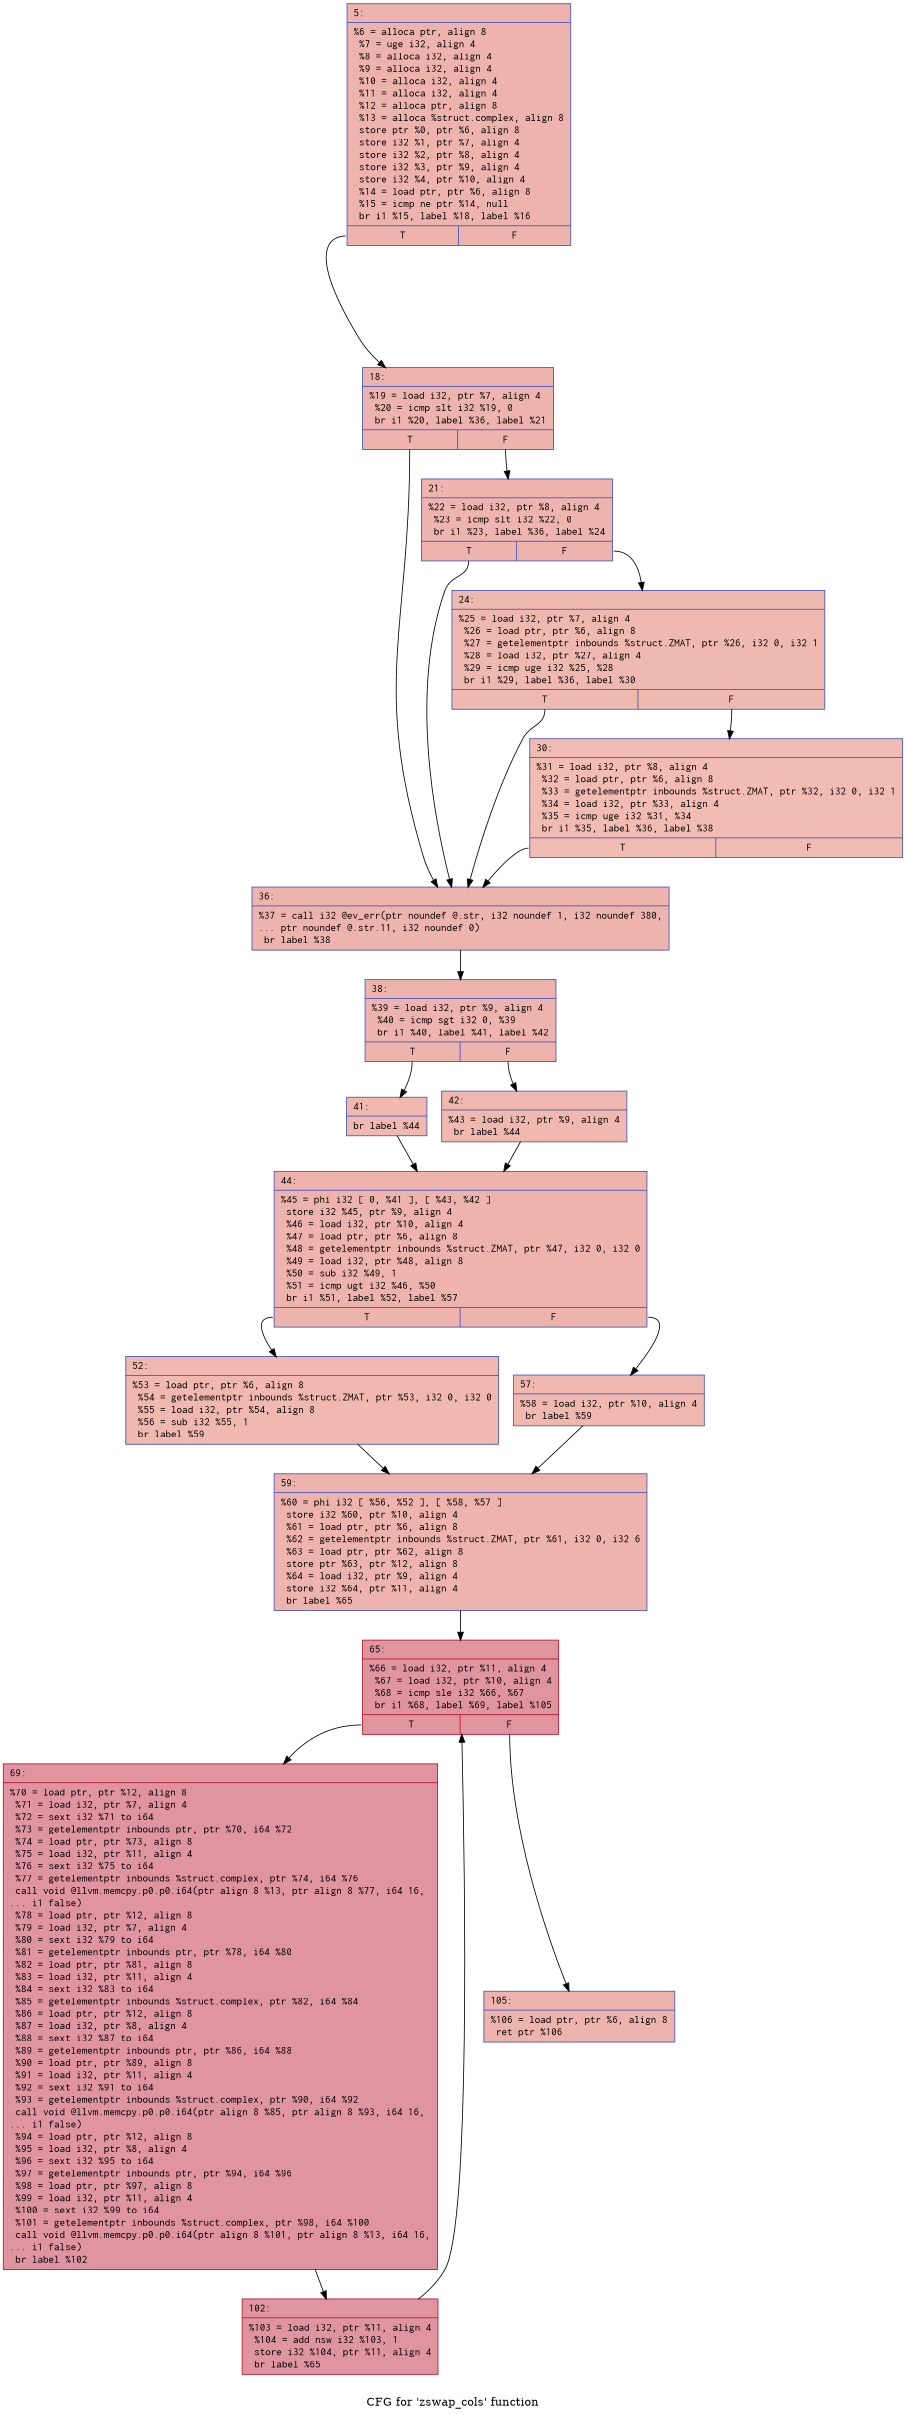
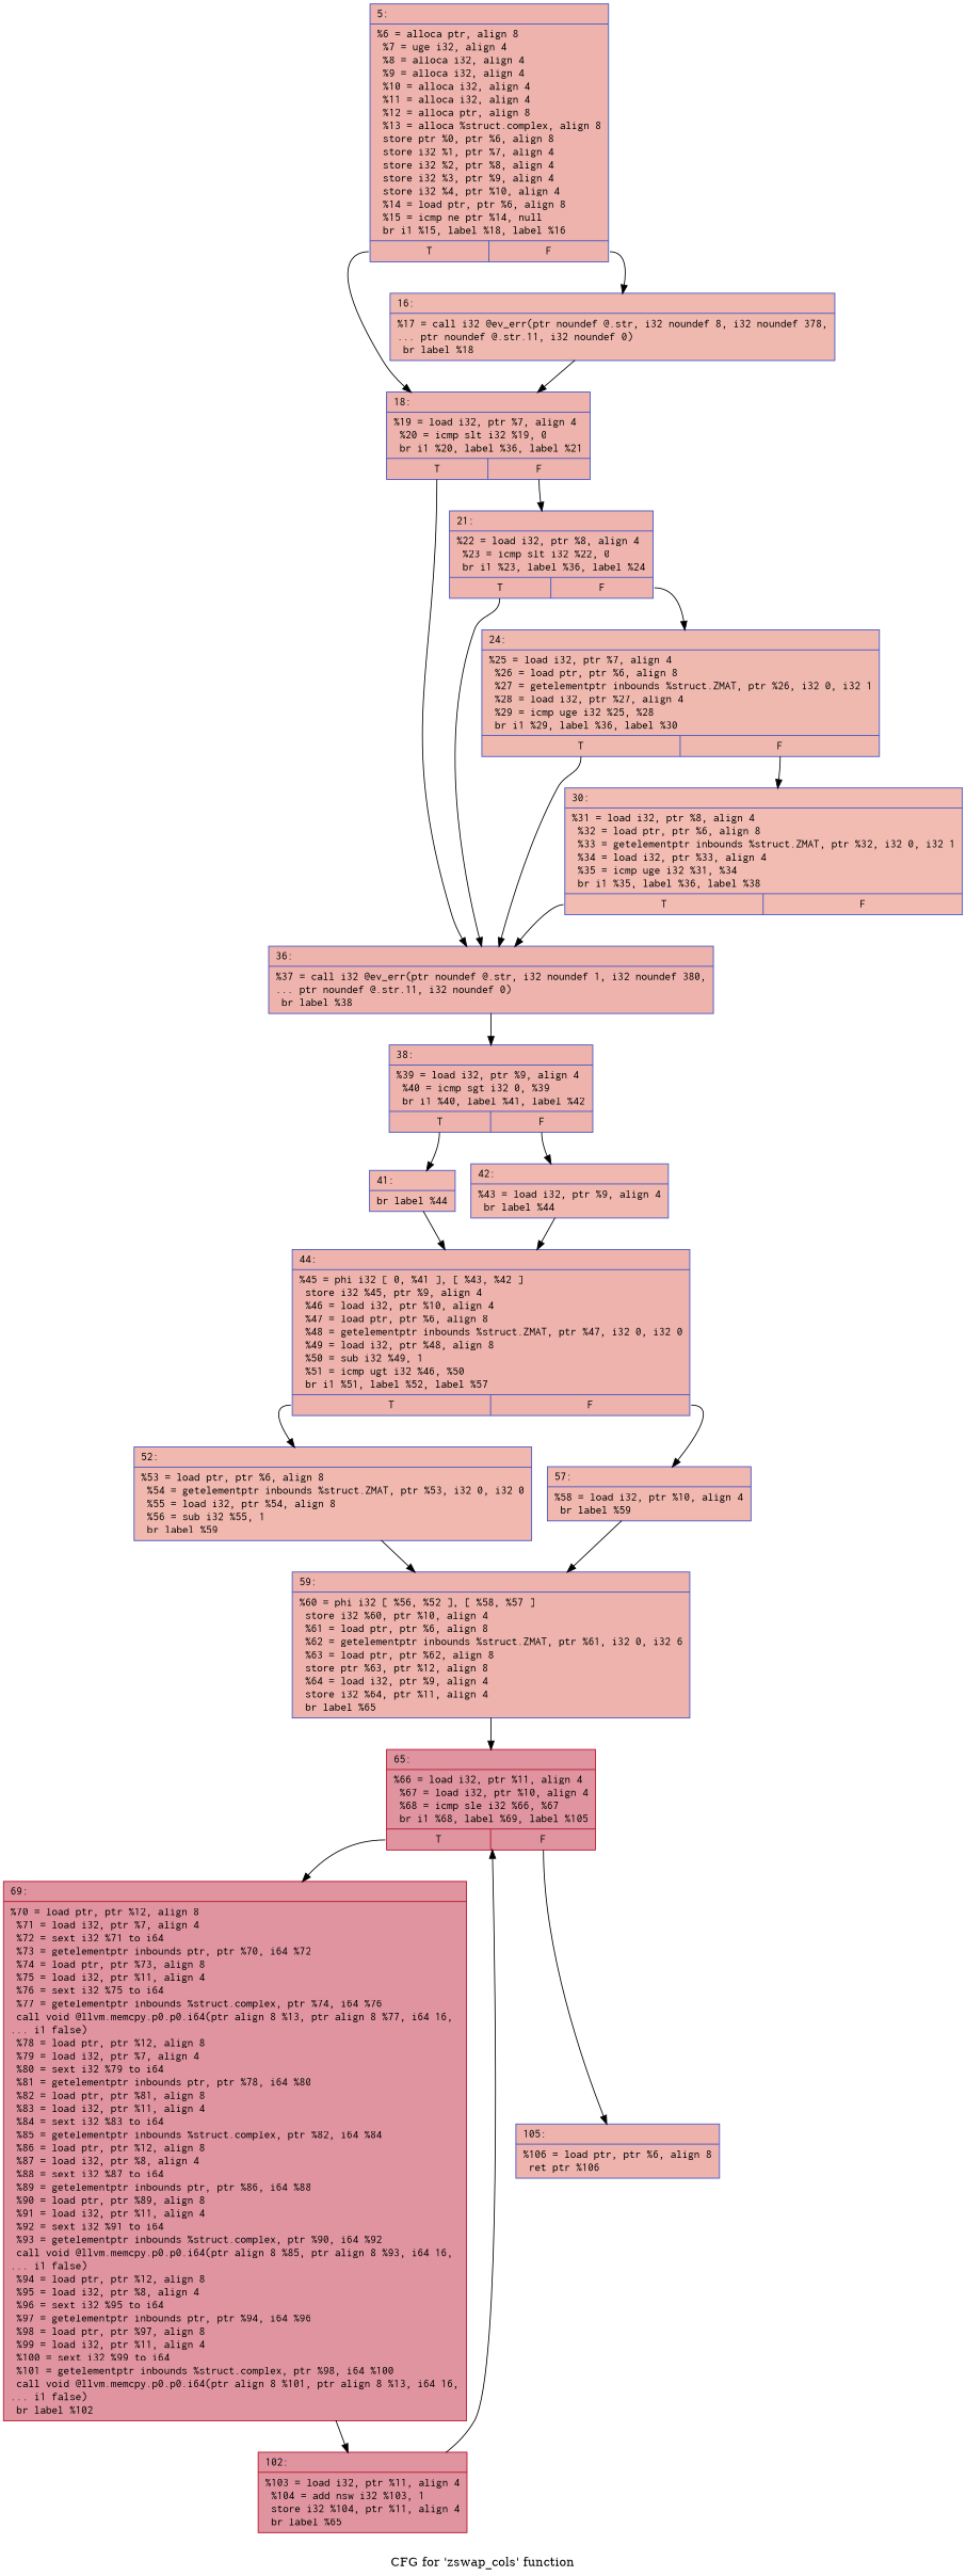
  digraph {
    label="CFG for 'zswap_cols' function"
    node [color="#3d50c3ff" fillcolor="#d6524470" fontname=Courier shape=record style=filled]
    n1 [label="{5:\l|  %6 = alloca ptr, align 8\l  %7 = uge i32, align 4\l  %8 = alloca i32, align 4\l  %9 = alloca i32, align 4\l  %10 = alloca i32, align 4\l  %11 = alloca i32, align 4\l  %12 = alloca ptr, align 8\l  %13 = alloca %struct.complex, align 8\l  store ptr %0, ptr %6, align 8\l  store i32 %1, ptr %7, align 4\l  store i32 %2, ptr %8, align 4\l  store i32 %3, ptr %9, align 4\l  store i32 %4, ptr %10, align 4\l  %14 = load ptr, ptr %6, align 8\l  %15 = icmp ne ptr %14, null\l  br i1 %15, label %18, label %16\l|{<s0>T|<s1>F}}"]
    n2 [label="{18:\l|  %19 = load i32, ptr %7, align 4\l  %20 = icmp slt i32 %19, 0\l  br i1 %20, label %36, label %21\l|{<s0>T|<s1>F}}"]
+   n3 [fillcolor="#de614d70" label="{16:\l|  %17 = call i32 @ev_err(ptr noundef @.str, i32 noundef 8, i32 noundef 378,\l... ptr noundef @.str.11, i32 noundef 0)\l  br label %18\l}"]
    n4 [label="{36:\l|  %37 = call i32 @ev_err(ptr noundef @.str, i32 noundef 1, i32 noundef 380,\l... ptr noundef @.str.11, i32 noundef 0)\l  br label %38\l}"]
    n5 [fillcolor="#d8564670" label="{21:\l|  %22 = load i32, ptr %8, align 4\l  %23 = icmp slt i32 %22, 0\l  br i1 %23, label %36, label %24\l|{<s0>T|<s1>F}}"]
    n6 [label="{38:\l|  %39 = load i32, ptr %9, align 4\l  %40 = icmp sgt i32 0, %39\l  br i1 %40, label %41, label %42\l|{<s0>T|<s1>F}}"]
    n7 [fillcolor="#de614d70" label="{24:\l|  %25 = load i32, ptr %7, align 4\l  %26 = load ptr, ptr %6, align 8\l  %27 = getelementptr inbounds %struct.ZMAT, ptr %26, i32 0, i32 1\l  %28 = load i32, ptr %27, align 4\l  %29 = icmp uge i32 %25, %28\l  br i1 %29, label %36, label %30\l|{<s0>T|<s1>F}}"]
    n8 [fillcolor="#dc5d4a70" label="{41:\l|  br label %44\l}"]
    n9 [fillcolor="#dc5d4a70" label="{42:\l|  %43 = load i32, ptr %9, align 4\l  br label %44\l}"]
    n10 [fillcolor="#e1675170" label="{30:\l|  %31 = load i32, ptr %8, align 4\l  %32 = load ptr, ptr %6, align 8\l  %33 = getelementptr inbounds %struct.ZMAT, ptr %32, i32 0, i32 1\l  %34 = load i32, ptr %33, align 4\l  %35 = icmp uge i32 %31, %34\l  br i1 %35, label %36, label %38\l|{<s0>T|<s1>F}}"]
    n11 [label="{44:\l|  %45 = phi i32 [ 0, %41 ], [ %43, %42 ]\l  store i32 %45, ptr %9, align 4\l  %46 = load i32, ptr %10, align 4\l  %47 = load ptr, ptr %6, align 8\l  %48 = getelementptr inbounds %struct.ZMAT, ptr %47, i32 0, i32 0\l  %49 = load i32, ptr %48, align 8\l  %50 = sub i32 %49, 1\l  %51 = icmp ugt i32 %46, %50\l  br i1 %51, label %52, label %57\l|{<s0>T|<s1>F}}"]
    n12 [fillcolor="#dc5d4a70" label="{52:\l|  %53 = load ptr, ptr %6, align 8\l  %54 = getelementptr inbounds %struct.ZMAT, ptr %53, i32 0, i32 0\l  %55 = load i32, ptr %54, align 8\l  %56 = sub i32 %55, 1\l  br label %59\l}"]
    n13 [fillcolor="#dc5d4a70" label="{57:\l|  %58 = load i32, ptr %10, align 4\l  br label %59\l}"]
    n14 [label="{59:\l|  %60 = phi i32 [ %56, %52 ], [ %58, %57 ]\l  store i32 %60, ptr %10, align 4\l  %61 = load ptr, ptr %6, align 8\l  %62 = getelementptr inbounds %struct.ZMAT, ptr %61, i32 0, i32 6\l  %63 = load ptr, ptr %62, align 8\l  store ptr %63, ptr %12, align 8\l  %64 = load i32, ptr %9, align 4\l  store i32 %64, ptr %11, align 4\l  br label %65\l}"]
    n15 [color="#b70d28ff" fillcolor="#b70d2870" label="{65:\l|  %66 = load i32, ptr %11, align 4\l  %67 = load i32, ptr %10, align 4\l  %68 = icmp sle i32 %66, %67\l  br i1 %68, label %69, label %105\l|{<s0>T|<s1>F}}"]
    n16 [color="#b70d28ff" fillcolor="#b70d2870" label="{69:\l|  %70 = load ptr, ptr %12, align 8\l  %71 = load i32, ptr %7, align 4\l  %72 = sext i32 %71 to i64\l  %73 = getelementptr inbounds ptr, ptr %70, i64 %72\l  %74 = load ptr, ptr %73, align 8\l  %75 = load i32, ptr %11, align 4\l  %76 = sext i32 %75 to i64\l  %77 = getelementptr inbounds %struct.complex, ptr %74, i64 %76\l  call void @llvm.memcpy.p0.p0.i64(ptr align 8 %13, ptr align 8 %77, i64 16,\l... i1 false)\l  %78 = load ptr, ptr %12, align 8\l  %79 = load i32, ptr %7, align 4\l  %80 = sext i32 %79 to i64\l  %81 = getelementptr inbounds ptr, ptr %78, i64 %80\l  %82 = load ptr, ptr %81, align 8\l  %83 = load i32, ptr %11, align 4\l  %84 = sext i32 %83 to i64\l  %85 = getelementptr inbounds %struct.complex, ptr %82, i64 %84\l  %86 = load ptr, ptr %12, align 8\l  %87 = load i32, ptr %8, align 4\l  %88 = sext i32 %87 to i64\l  %89 = getelementptr inbounds ptr, ptr %86, i64 %88\l  %90 = load ptr, ptr %89, align 8\l  %91 = load i32, ptr %11, align 4\l  %92 = sext i32 %91 to i64\l  %93 = getelementptr inbounds %struct.complex, ptr %90, i64 %92\l  call void @llvm.memcpy.p0.p0.i64(ptr align 8 %85, ptr align 8 %93, i64 16,\l... i1 false)\l  %94 = load ptr, ptr %12, align 8\l  %95 = load i32, ptr %8, align 4\l  %96 = sext i32 %95 to i64\l  %97 = getelementptr inbounds ptr, ptr %94, i64 %96\l  %98 = load ptr, ptr %97, align 8\l  %99 = load i32, ptr %11, align 4\l  %100 = sext i32 %99 to i64\l  %101 = getelementptr inbounds %struct.complex, ptr %98, i64 %100\l  call void @llvm.memcpy.p0.p0.i64(ptr align 8 %101, ptr align 8 %13, i64 16,\l... i1 false)\l  br label %102\l}"]
    n17 [label="{105:\l|  %106 = load ptr, ptr %6, align 8\l  ret ptr %106\l}"]
    n18 [color="#b70d28ff" fillcolor="#b70d2870" label="{102:\l|  %103 = load i32, ptr %11, align 4\l  %104 = add nsw i32 %103, 1\l  store i32 %104, ptr %11, align 4\l  br label %65\l}"]
    n1 -> n2 [tailport=s0]
+   n1 -> n3 [tailport=s1]
    n2 -> n4 [tailport=s0]
    n2 -> n5 [tailport=s1]
+   n3 -> n2
    n4 -> n6
    n5 -> n4 [tailport=s0]
    n5 -> n7 [tailport=s1]
    n6 -> n8 [tailport=s0]
    n6 -> n9 [tailport=s1]
    n7 -> n4 [tailport=s0]
    n7 -> n10 [tailport=s1]
    n8 -> n11
    n9 -> n11
    n10 -> n4 [tailport=s0]
    n11 -> n12 [tailport=s0]
    n11 -> n13 [tailport=s1]
    n12 -> n14
    n13 -> n14
    n14 -> n15
    n15 -> n16 [tailport=s0]
    n15 -> n17 [tailport=s1]
    n16 -> n18
    n18 -> n15
  }
